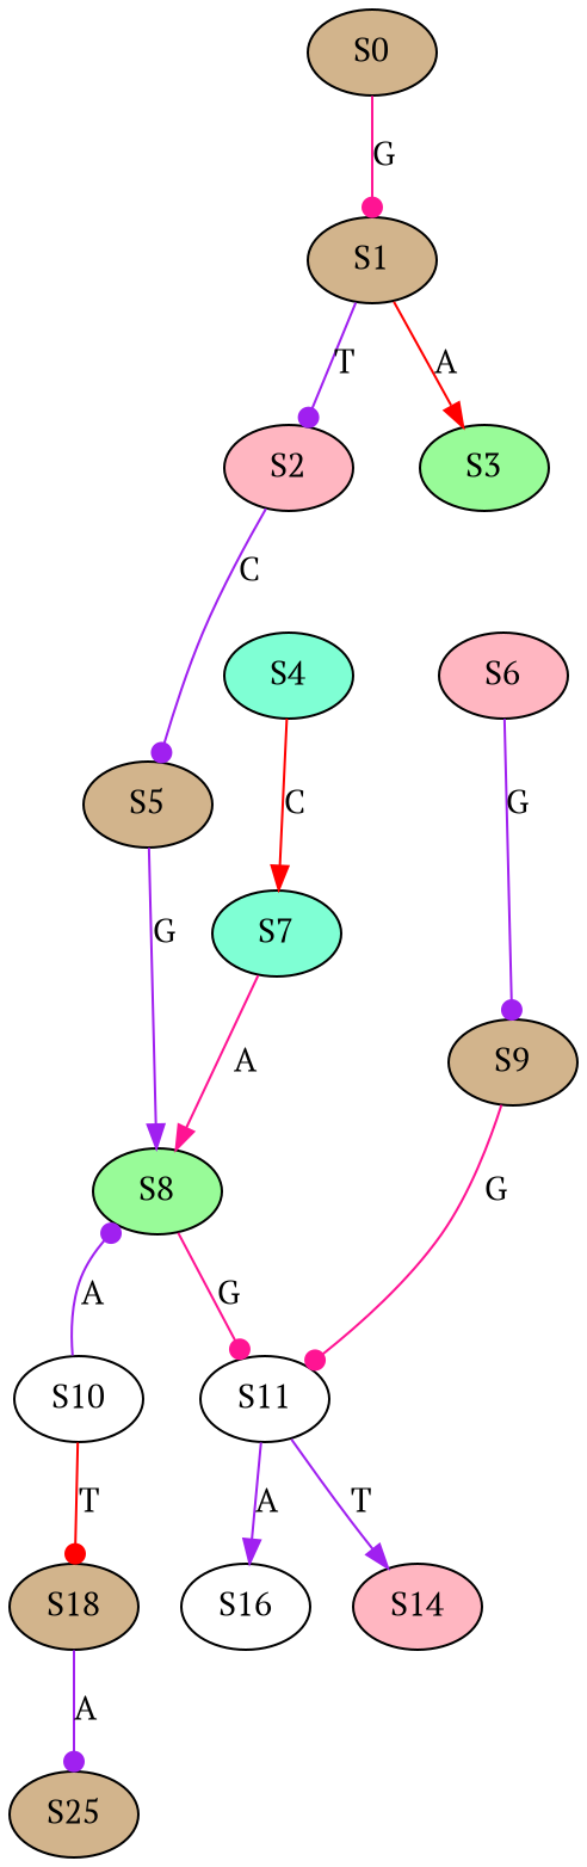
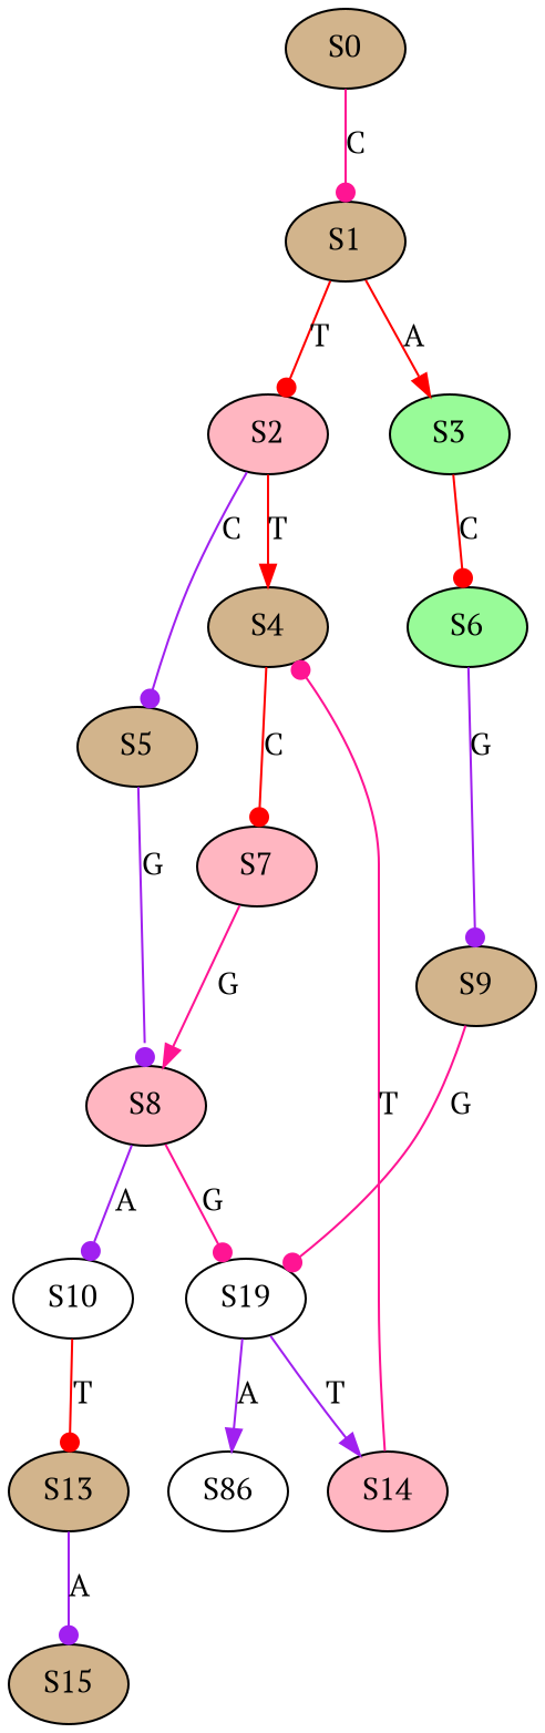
  strict digraph {
    fontname="PT Serif"
    node [fillcolor=tan fontname="PT Serif" style=filled]
    edge [arrowhead=dot color=purple fontname="PT Serif"]
    S0
    S1
    S2 [fillcolor=lightpink]
    S3 [fillcolor=palegreen]
-   S4 [fillcolor=aquamarine]
+   S4
    S5
-   S6 [fillcolor=lightpink]
-   S7 [fillcolor=aquamarine]
-   S8 [fillcolor=palegreen]
+   S6 [fillcolor=palegreen]
+   S7 [fillcolor=lightpink]
+   S8 [fillcolor=lightpink]
    S9
    S10 [fillcolor=white]
-   S11 [fillcolor=white]
-   S13 [label=S18]
+   S11 [fillcolor=white label=S19]
+   S13
    S14 [fillcolor=lightpink]
-   S16 [fillcolor=white]
-   S15 [label=S25]
-   S0 -> S1 [color=deeppink label=G]
-   S1 -> S2 [label=T]
+   S16 [fillcolor=white label=S86]
+   S15
+   S0 -> S1 [color=deeppink label=C]
+   S1 -> S2 [color=red label=T]
    S1 -> S3 [arrowhead=normal color=red label=A]
+   S2 -> S4 [arrowhead=normal color=red label=T]
    S2 -> S5 [label=C]
-   S4 -> S7 [arrowhead=normal color=red label=C]
-   S5 -> S8 [arrowhead=normal label=G]
+   S3 -> S6 [color=red label=C]
+   S4 -> S7 [color=red label=C]
+   S5 -> S8 [label=G]
    S6 -> S9 [label=G]
-   S7 -> S8 [arrowhead=normal color=deeppink label=A]
-   S10 -> S8 [label=A]
+   S7 -> S8 [arrowhead=normal color=deeppink label=G]
+   S8 -> S10 [label=A]
    S8 -> S11 [color=deeppink label=G]
    S9 -> S11 [color=deeppink label=G]
    S10 -> S13 [color=red label=T]
    S11 -> S14 [arrowhead=normal label=T]
    S11 -> S16 [arrowhead=normal label=A]
    S13 -> S15 [label=A]
+   S14 -> S4 [color=deeppink label=T]
  }
